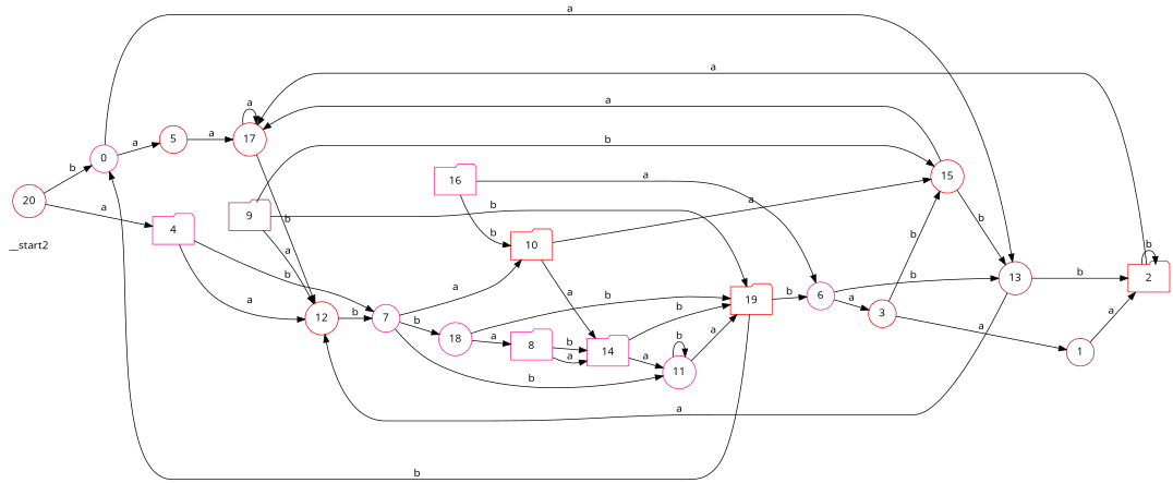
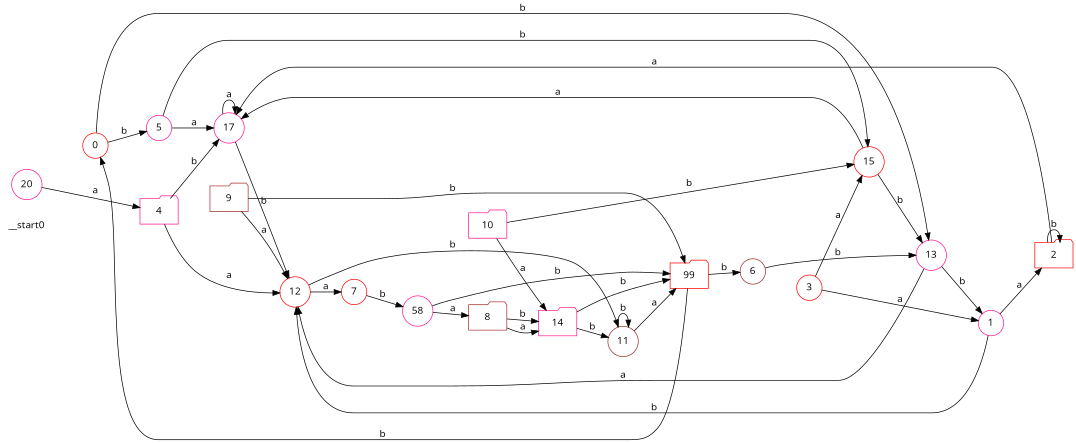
  digraph {
    fontname="Open Sans"
    rankdir=LR
    node [color=red fontname="Open Sans" shape=circle fillcolor=white style="rounded,filled"]
    edge [fontname="Open Sans"]
-   __start0 [color=deeppink shape=none label=__start2 fillcolor="" style=""]
-   n2 [color=deeppink label=0]
-   n3 [label=5 style=filled]
-   n4 [color=brown label=13]
-   n5 [label=17 style=filled]
+   __start0 [color=deeppink shape=none fillcolor="" style=""]
+   n2 [label=0]
+   n3 [color=deeppink label=5 style=filled]
+   n4 [color=deeppink label=13]
+   n5 [color=deeppink label=17 style=filled]
    n6 [label=15]
-   n7 [color=brown label=1]
+   n7 [color=deeppink label=1]
    n8 [label=12]
    n9 [label=2 shape=folder style=filled]
-   n10 [color=deeppink label=7]
-   n11 [color=deeppink label=11]
+   n10 [label=7]
+   n11 [color=brown label=11]
    n12 [label=3 style=filled]
    n13 [color=deeppink label=4 shape=folder]
-   n14 [color=deeppink label=6]
-   n15 [label=10 shape=folder]
-   n16 [color=deeppink label=18]
+   n14 [color=brown label=6]
+   n15 [color=deeppink label=10 shape=folder]
+   n16 [color=deeppink label=58]
    n17 [color=deeppink label=14 shape=folder]
-   n18 [color=deeppink label=8 shape=folder style=filled]
-   n19 [label=19 shape=folder]
+   n18 [color=brown label=8 shape=folder style=filled]
+   n19 [label=99 shape=folder]
    n20 [color=brown label=9 shape=folder style=filled]
-   n21 [color=deeppink label=16 shape=folder]
-   n22 [label=20]
-   n2 -> n3 [label=a]
-   n2 -> n4 [label=a]
+   n22 [color=deeppink label=20]
+   n2 -> n3 [label=b]
+   n2 -> n4 [label=b]
    n3 -> n5 [label=a]
-   n20 -> n6 [label=b]
-   n4 -> n9 [label=b]
+   n3 -> n6 [label=b]
+   n4 -> n7 [label=b]
    n4 -> n8 [label=a]
    n5 -> n5 [label=a]
    n5 -> n8 [label=b]
    n6 -> n4 [label=b]
    n6 -> n5 [label=a]
+   n7 -> n8 [label=b]
    n7 -> n9 [label=a]
-   n8 -> n10 [label=b]
-   n10 -> n11 [label=b]
+   n8 -> n10 [label=a]
+   n8 -> n11 [label=b]
    n9 -> n5 [label=a]
    n9 -> n9 [label=b]
-   n10 -> n15 [label=a]
    n10 -> n16 [label=b]
    n11 -> n11 [label=b]
    n11 -> n19 [label=a]
-   n12 -> n6 [label=b]
+   n12 -> n6 [label=a]
    n12 -> n7 [label=a]
-   n13 -> n10 [label=b]
+   n13 -> n5 [label=b]
    n13 -> n8 [label=a]
    n14 -> n4 [label=b]
-   n14 -> n12 [label=a]
-   n15 -> n6 [label=a]
+   n15 -> n6 [label=b]
    n15 -> n17 [label=a]
    n16 -> n18 [label=a]
    n16 -> n19 [label=b]
-   n17 -> n11 [label=a]
+   n17 -> n11 [label=b]
    n17 -> n19 [label=b]
    n18 -> n17 [label=a]
    n18 -> n17 [label=b]
    n19 -> n2 [label=b]
    n19 -> n14 [label=b]
    n20 -> n8 [label=a]
    n20 -> n19 [label=b]
-   n21 -> n14 [label=a]
-   n21 -> n15 [label=b]
-   n22 -> n2 [label=b]
    n22 -> n13 [label=a]
  }
